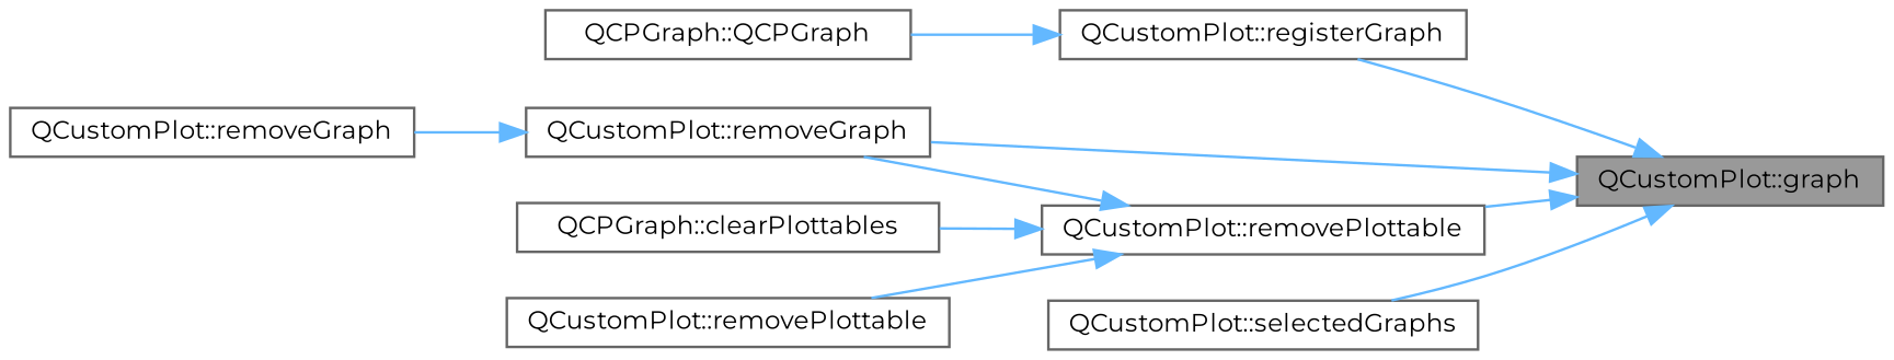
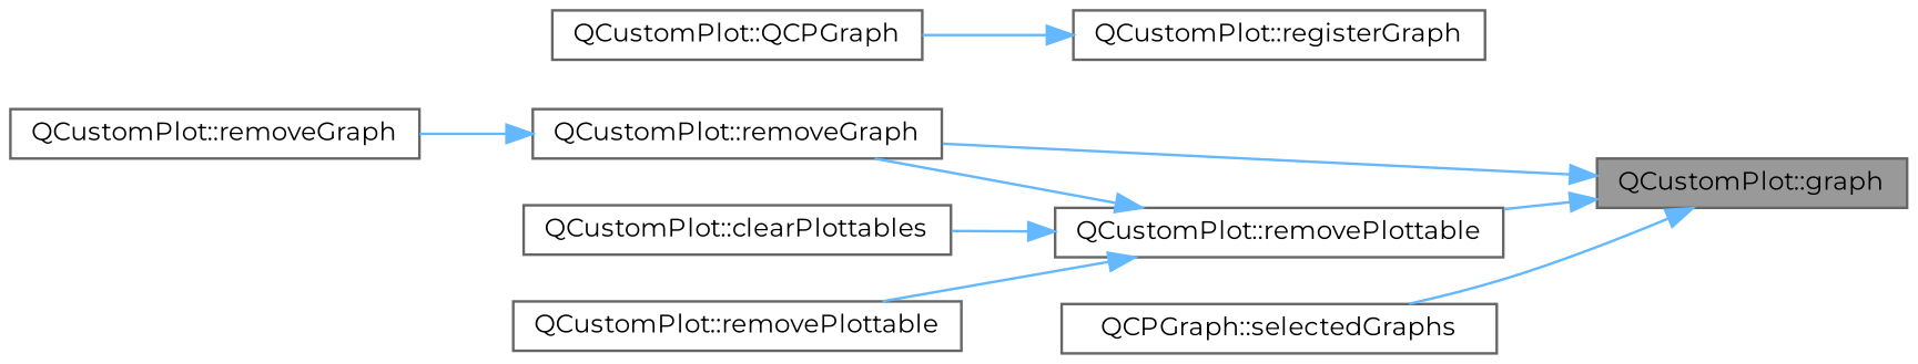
  digraph {
    fontname=Montserrat
    rankdir=RL
    node [color=grey40 fillcolor=white fontname=Montserrat fontsize=10 shape=box style=filled]
    edge [color=steelblue1 dir=back fontname=Montserrat fontsize=10 labelfontname=Helvetica labelfontsize=10 style=solid]
    n1 [color=gray40 fillcolor=grey60 fontcolor=black height=0.2 label="QCustomPlot::graph" width=0.4]
    n2 [height=0.2 label="QCustomPlot::registerGraph" width=0.4]
    n3 [height=0.2 label="QCustomPlot::removeGraph" width=0.4]
    n4 [height=0.2 label="QCustomPlot::removePlottable" width=0.4]
-   n5 [height=0.2 label="QCustomPlot::selectedGraphs" width=0.4]
-   n6 [height=0.2 label="QCPGraph::QCPGraph" width=0.4]
+   n5 [height=0.2 label="QCPGraph::selectedGraphs" width=0.4]
+   n6 [height=0.2 label="QCustomPlot::QCPGraph" width=0.4]
    n7 [height=0.2 label="QCustomPlot::removeGraph" width=0.4]
-   n8 [height=0.2 label="QCPGraph::clearPlottables" width=0.4]
+   n8 [height=0.2 label="QCustomPlot::clearPlottables" width=0.4]
    n9 [height=0.2 label="QCustomPlot::removePlottable" width=0.4]
-   n1 -> n2
    n1 -> n3
    n1 -> n4
    n1 -> n5
    n2 -> n6
    n3 -> n7
    n4 -> n3
    n4 -> n8
    n4 -> n9
  }
